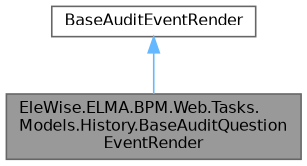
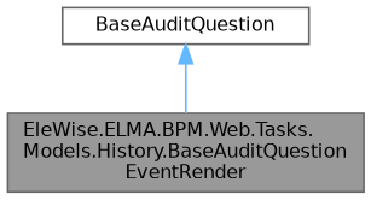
  digraph {
    node [color=gray40 fontname=Helvetica fontsize=10 shape=box style=filled]
    n1 [fillcolor=grey60 fontcolor=black height=0.2 label="EleWise.ELMA.BPM.Web.Tasks.\lModels.History.BaseAuditQuestion\lEventRender" width=0.4]
-   n2 [fillcolor=white height=0.2 label=BaseAuditEventRender width=0.4]
+   n2 [fillcolor=white height=0.2 label=BaseAuditQuestion width=0.4]
    n2 -> n1 [color=steelblue1 dir=back fontname=Helvetica fontsize=10 labelfontname=Helvetica labelfontsize=10 style=solid]
  }
